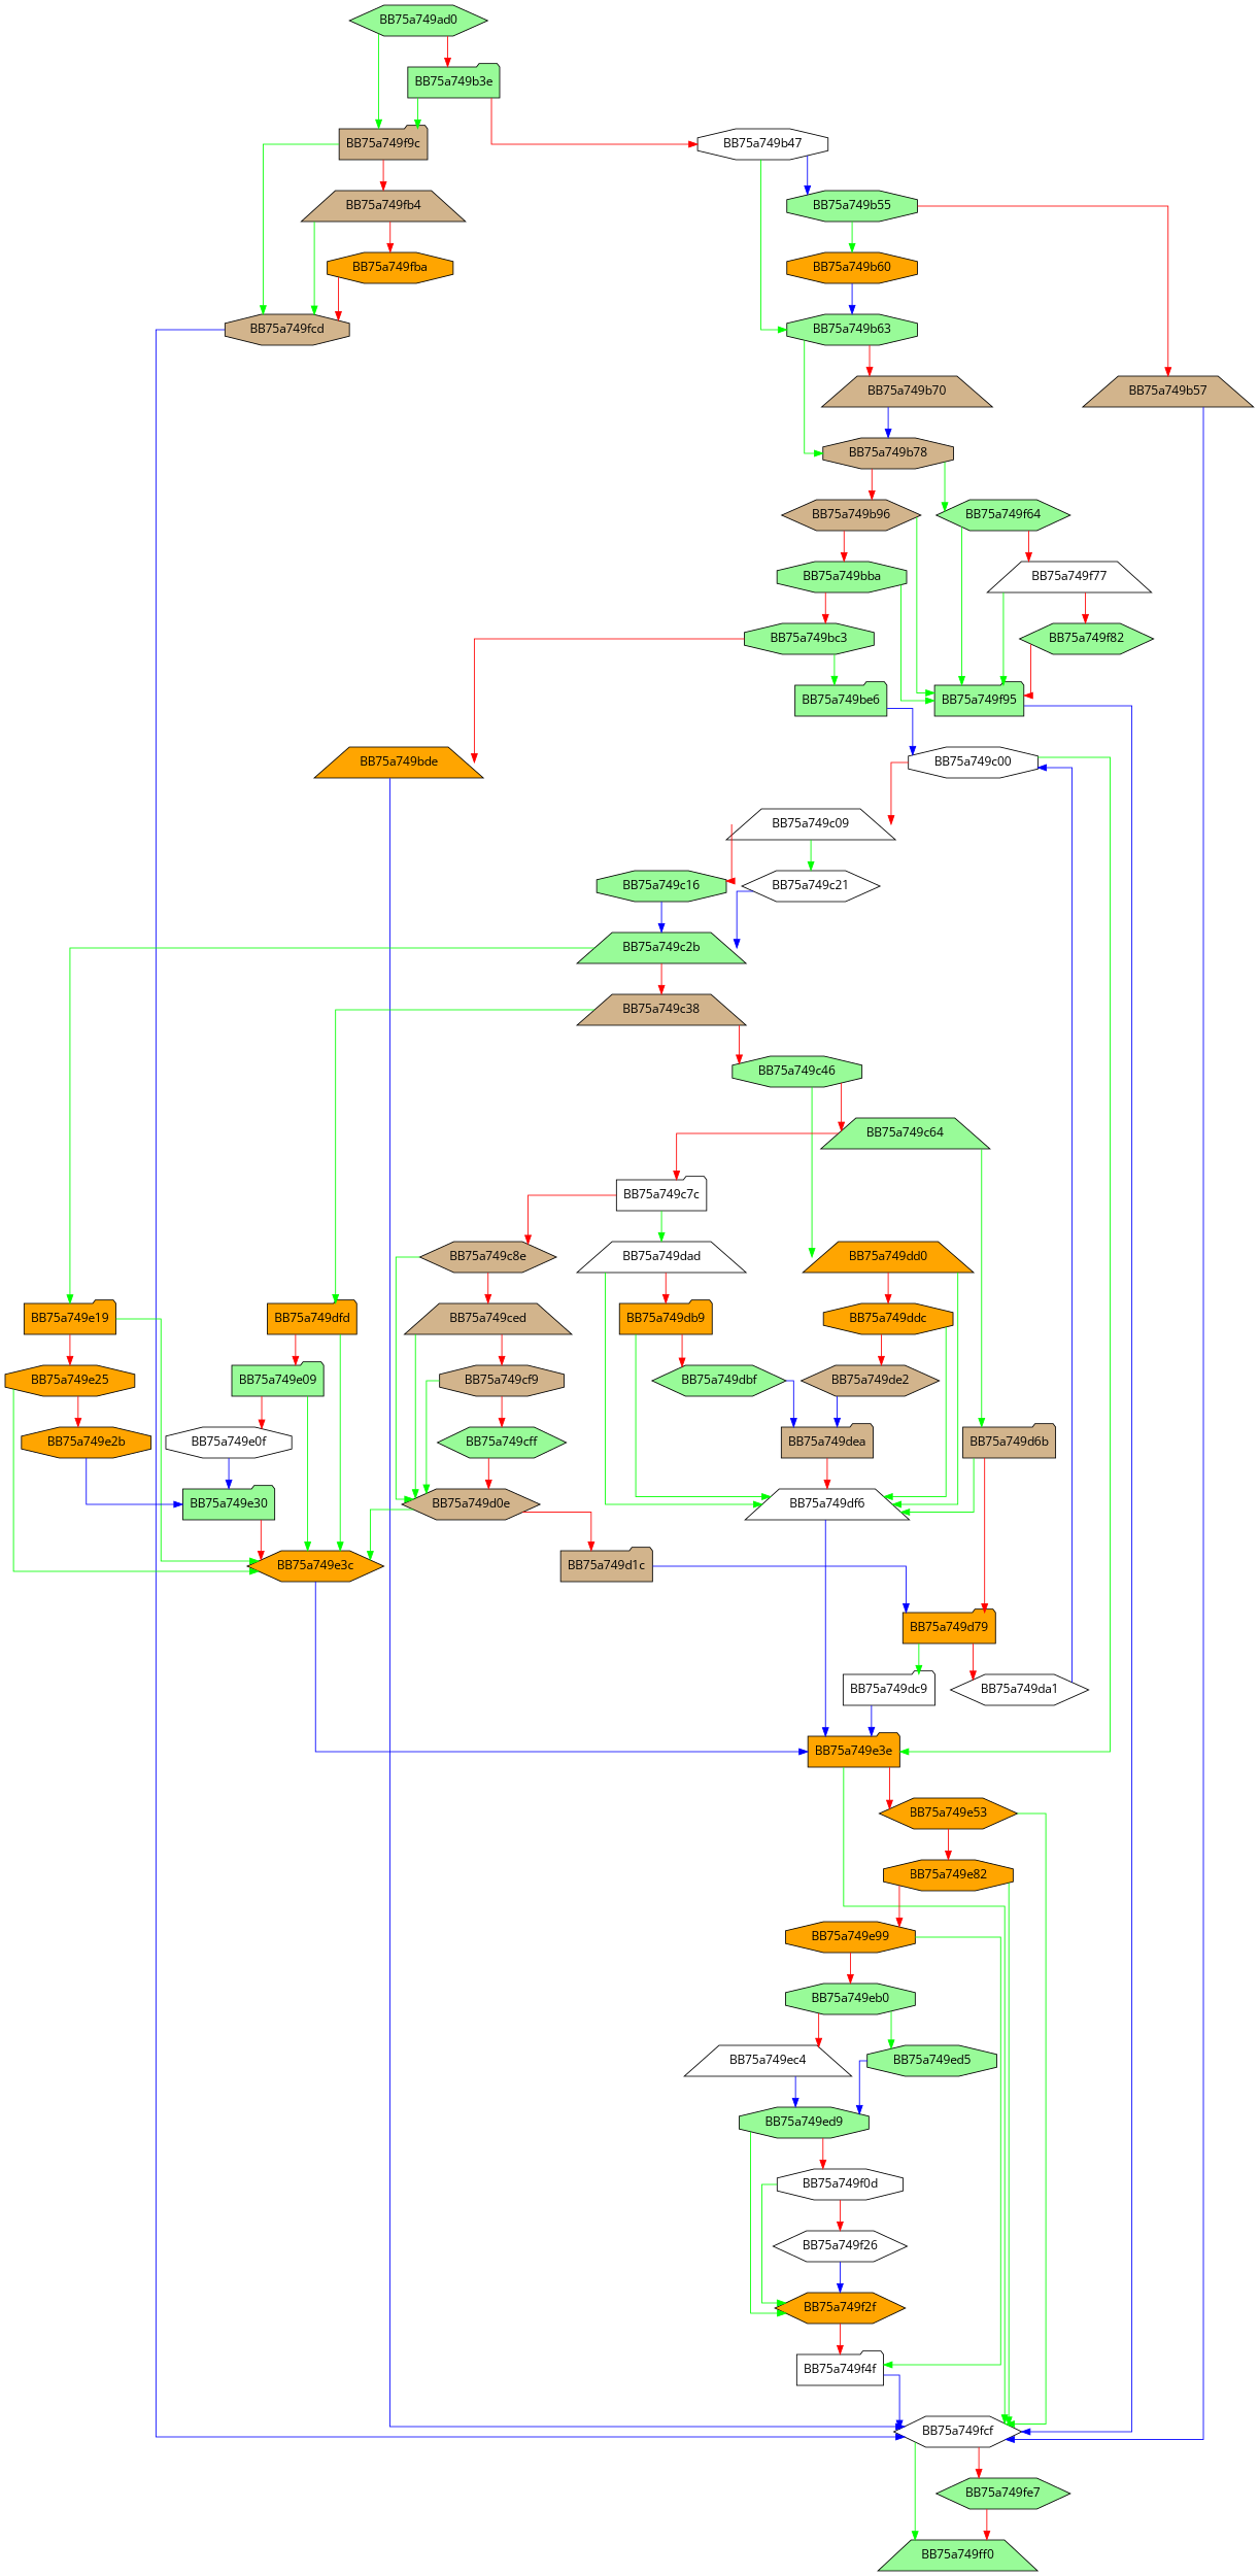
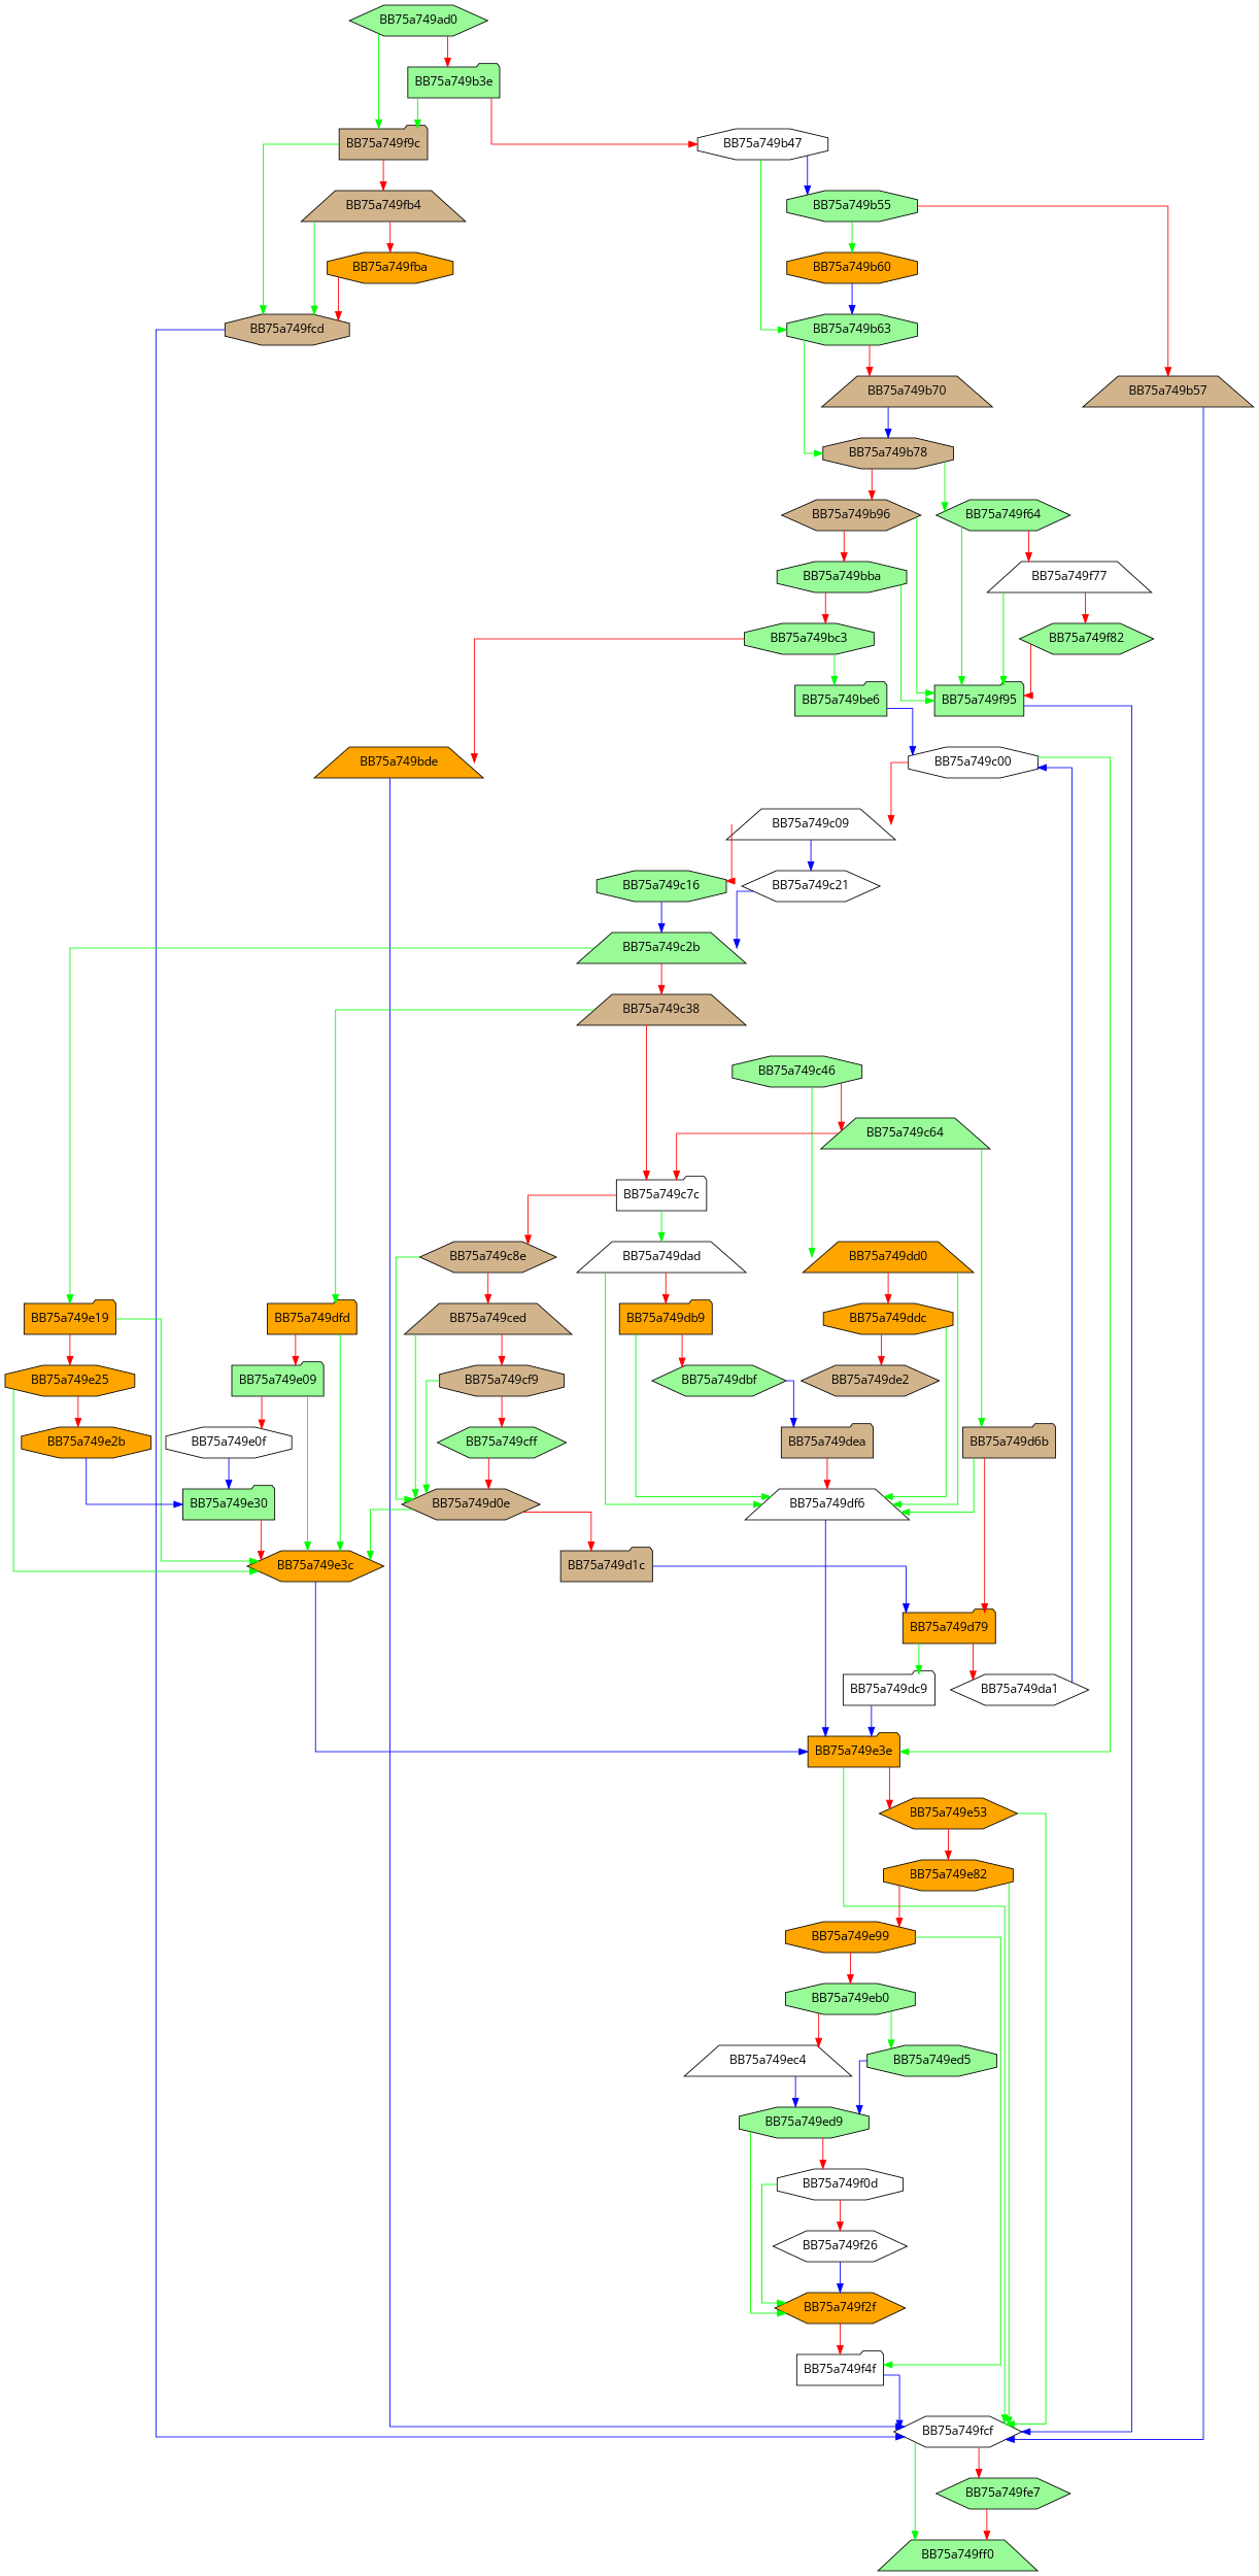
  digraph {
    fontname="Open Sans"
    splines=ortho
    node [fillcolor=palegreen fontname="Open Sans" shape=octagon style=filled]
    edge [color=red fontname="Open Sans"]
    BB75a749ad0 [shape=hexagon]
    BB75a749f9c [fillcolor=tan shape=folder]
    BB75a749b3e [shape=folder]
    BB75a749fcd [fillcolor=tan]
    BB75a749fb4 [fillcolor=tan shape=trapezium]
    BB75a749b47 [fillcolor=white]
    BB75a749fcf [fillcolor=white shape=hexagon]
    BB75a749fba [fillcolor=orange]
    BB75a749b63
    BB75a749b55
    BB75a749b78 [fillcolor=tan]
    BB75a749b70 [fillcolor=tan shape=trapezium]
    BB75a749b60 [fillcolor=orange]
    BB75a749b57 [fillcolor=tan shape=trapezium]
    BB75a749f64 [shape=hexagon]
    BB75a749b96 [fillcolor=tan shape=hexagon]
    BB75a749ff0 [shape=trapezium]
    BB75a749fe7 [shape=hexagon]
    BB75a749f95 [shape=folder]
    BB75a749f77 [fillcolor=white shape=trapezium]
    BB75a749bba
    BB75a749f82 [shape=hexagon]
    BB75a749bc3
    BB75a749be6 [shape=folder]
    BB75a749bde [fillcolor=orange shape=trapezium]
    BB75a749c00 [fillcolor=white]
    BB75a749e3e [fillcolor=orange shape=folder]
    BB75a749c09 [fillcolor=white shape=trapezium]
    BB75a749e53 [fillcolor=orange shape=hexagon]
    BB75a749c21 [fillcolor=white shape=hexagon]
    BB75a749c16
    BB75a749e82 [fillcolor=orange]
    BB75a749c2b [shape=trapezium]
    BB75a749e19 [fillcolor=orange shape=folder]
    BB75a749c38 [fillcolor=tan shape=trapezium]
    BB75a749e3c [fillcolor=orange shape=hexagon]
    BB75a749e25 [fillcolor=orange]
    BB75a749dfd [fillcolor=orange shape=folder]
    BB75a749c46
    BB75a749e2b [fillcolor=orange]
    BB75a749e09 [shape=folder]
    BB75a749dd0 [fillcolor=orange shape=trapezium]
    BB75a749c64 [shape=trapezium]
    BB75a749e0f [fillcolor=white]
    BB75a749df6 [fillcolor=white shape=trapezium]
    BB75a749ddc [fillcolor=orange]
    BB75a749d6b [fillcolor=tan shape=folder]
    BB75a749c7c [fillcolor=white shape=folder]
    BB75a749de2 [fillcolor=tan shape=hexagon]
    BB75a749d79 [fillcolor=orange shape=folder]
    BB75a749dad [fillcolor=white shape=trapezium]
    BB75a749c8e [fillcolor=tan shape=hexagon]
    BB75a749dc9 [fillcolor=white shape=folder]
    BB75a749da1 [fillcolor=white shape=hexagon]
    BB75a749db9 [fillcolor=orange shape=folder]
    BB75a749d0e [fillcolor=tan shape=hexagon]
    BB75a749ced [fillcolor=tan shape=trapezium]
    BB75a749dbf [shape=hexagon]
    BB75a749d1c [fillcolor=tan shape=folder]
    BB75a749cf9 [fillcolor=tan]
    BB75a749cff [shape=hexagon]
    BB75a749dea [fillcolor=tan shape=folder]
    BB75a749e30 [shape=folder]
    BB75a749e99 [fillcolor=orange]
    BB75a749f4f [fillcolor=white shape=folder]
    BB75a749eb0
    BB75a749ed5
    BB75a749ec4 [fillcolor=white shape=trapezium]
    BB75a749ed9
    BB75a749f2f [fillcolor=orange shape=hexagon]
    BB75a749f0d [fillcolor=white]
    BB75a749f26 [fillcolor=white shape=hexagon]
    BB75a749ad0 -> BB75a749f9c [color=green]
    BB75a749ad0 -> BB75a749b3e
    BB75a749f9c -> BB75a749fcd [color=green]
    BB75a749f9c -> BB75a749fb4
    BB75a749b3e -> BB75a749f9c [color=green]
    BB75a749b3e -> BB75a749b47
    BB75a749fcd -> BB75a749fcf [color=blue]
    BB75a749fb4 -> BB75a749fcd [color=green]
    BB75a749fb4 -> BB75a749fba
    BB75a749b47 -> BB75a749b63 [color=green]
    BB75a749b47 -> BB75a749b55 [color=blue]
    BB75a749fcf -> BB75a749ff0 [color=green]
    BB75a749fcf -> BB75a749fe7
    BB75a749fba -> BB75a749fcd
    BB75a749b63 -> BB75a749b78 [color=green]
    BB75a749b63 -> BB75a749b70
    BB75a749b55 -> BB75a749b60 [color=green]
    BB75a749b55 -> BB75a749b57
    BB75a749b78 -> BB75a749f64 [color=green]
    BB75a749b78 -> BB75a749b96
    BB75a749b70 -> BB75a749b78 [color=blue]
    BB75a749b60 -> BB75a749b63 [color=blue]
    BB75a749b57 -> BB75a749fcf [color=blue]
    BB75a749f64 -> BB75a749f95 [color=green]
    BB75a749f64 -> BB75a749f77
    BB75a749b96 -> BB75a749f95 [color=green]
    BB75a749b96 -> BB75a749bba
    BB75a749fe7 -> BB75a749ff0
    BB75a749f95 -> BB75a749fcf [color=blue]
    BB75a749f77 -> BB75a749f95 [color=green]
    BB75a749f77 -> BB75a749f82
    BB75a749bba -> BB75a749f95 [color=green]
    BB75a749bba -> BB75a749bc3
    BB75a749f82 -> BB75a749f95
    BB75a749bc3 -> BB75a749be6 [color=green]
    BB75a749bc3 -> BB75a749bde
    BB75a749be6 -> BB75a749c00 [color=blue]
    BB75a749bde -> BB75a749fcf [color=blue]
    BB75a749c00 -> BB75a749e3e [color=green]
    BB75a749c00 -> BB75a749c09
    BB75a749e3e -> BB75a749fcf [color=green]
    BB75a749e3e -> BB75a749e53
-   BB75a749c09 -> BB75a749c21 [color=green]
+   BB75a749c09 -> BB75a749c21 [color=blue]
    BB75a749c09 -> BB75a749c16
    BB75a749e53 -> BB75a749fcf [color=green]
    BB75a749e53 -> BB75a749e82
    BB75a749c21 -> BB75a749c2b [color=blue]
    BB75a749c16 -> BB75a749c2b [color=blue]
    BB75a749e82 -> BB75a749fcf [color=green]
    BB75a749e82 -> BB75a749e99
    BB75a749c2b -> BB75a749e19 [color=green]
    BB75a749c2b -> BB75a749c38
    BB75a749e19 -> BB75a749e3c [color=green]
    BB75a749e19 -> BB75a749e25
    BB75a749c38 -> BB75a749dfd [color=green]
-   BB75a749c38 -> BB75a749c46
+   BB75a749c38 -> BB75a749c7c
    BB75a749e3c -> BB75a749e3e [color=blue]
    BB75a749e25 -> BB75a749e3c [color=green]
    BB75a749e25 -> BB75a749e2b
    BB75a749dfd -> BB75a749e3c [color=green]
    BB75a749dfd -> BB75a749e09
    BB75a749c46 -> BB75a749dd0 [color=green]
    BB75a749c46 -> BB75a749c64
    BB75a749e2b -> BB75a749e30 [color=blue]
    BB75a749e09 -> BB75a749e3c [color=green]
    BB75a749e09 -> BB75a749e0f
    BB75a749dd0 -> BB75a749df6 [color=green]
    BB75a749dd0 -> BB75a749ddc
    BB75a749c64 -> BB75a749d6b [color=green]
    BB75a749c64 -> BB75a749c7c
    BB75a749e0f -> BB75a749e30 [color=blue]
    BB75a749df6 -> BB75a749e3e [color=blue]
    BB75a749ddc -> BB75a749df6 [color=green]
    BB75a749ddc -> BB75a749de2
    BB75a749d6b -> BB75a749df6 [color=green]
    BB75a749d6b -> BB75a749d79
    BB75a749c7c -> BB75a749dad [color=green]
    BB75a749c7c -> BB75a749c8e
-   BB75a749de2 -> BB75a749dea [color=blue]
    BB75a749d79 -> BB75a749dc9 [color=green]
    BB75a749d79 -> BB75a749da1
    BB75a749dad -> BB75a749df6 [color=green]
    BB75a749dad -> BB75a749db9
    BB75a749c8e -> BB75a749d0e [color=green]
    BB75a749c8e -> BB75a749ced
    BB75a749dc9 -> BB75a749e3e [color=blue]
    BB75a749da1 -> BB75a749c00 [color=blue]
    BB75a749db9 -> BB75a749df6 [color=green]
    BB75a749db9 -> BB75a749dbf
    BB75a749d0e -> BB75a749e3c [color=green]
    BB75a749d0e -> BB75a749d1c
    BB75a749ced -> BB75a749d0e [color=green]
    BB75a749ced -> BB75a749cf9
    BB75a749dbf -> BB75a749dea [color=blue]
    BB75a749d1c -> BB75a749d79 [color=blue]
    BB75a749cf9 -> BB75a749d0e [color=green]
    BB75a749cf9 -> BB75a749cff
    BB75a749cff -> BB75a749d0e
    BB75a749dea -> BB75a749df6
    BB75a749e30 -> BB75a749e3c
    BB75a749e99 -> BB75a749f4f [color=green]
    BB75a749e99 -> BB75a749eb0
    BB75a749f4f -> BB75a749fcf [color=blue]
    BB75a749eb0 -> BB75a749ed5 [color=green]
    BB75a749eb0 -> BB75a749ec4
    BB75a749ed5 -> BB75a749ed9 [color=blue]
    BB75a749ec4 -> BB75a749ed9 [color=blue]
    BB75a749ed9 -> BB75a749f2f [color=green]
    BB75a749ed9 -> BB75a749f0d
    BB75a749f2f -> BB75a749f4f
    BB75a749f0d -> BB75a749f2f [color=green]
    BB75a749f0d -> BB75a749f26
    BB75a749f26 -> BB75a749f2f [color=blue]
  }
